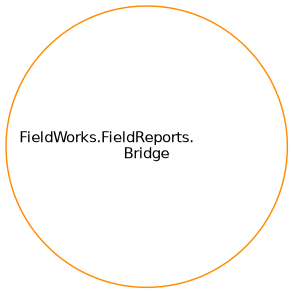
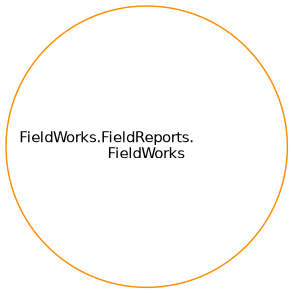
  digraph {
    rankdir=LR
-   n1 [color=darkorange fillcolor=white fontname=Helvetica fontsize=10 height=0.2 label="FieldWorks.FieldReports.\lBridge" shape=circle style=filled width=0.4]
+   n1 [color=darkorange fillcolor=white fontname=Helvetica fontsize=10 height=0.2 label="FieldWorks.FieldReports.\lFieldWorks" shape=circle style=filled width=0.4]
  }
